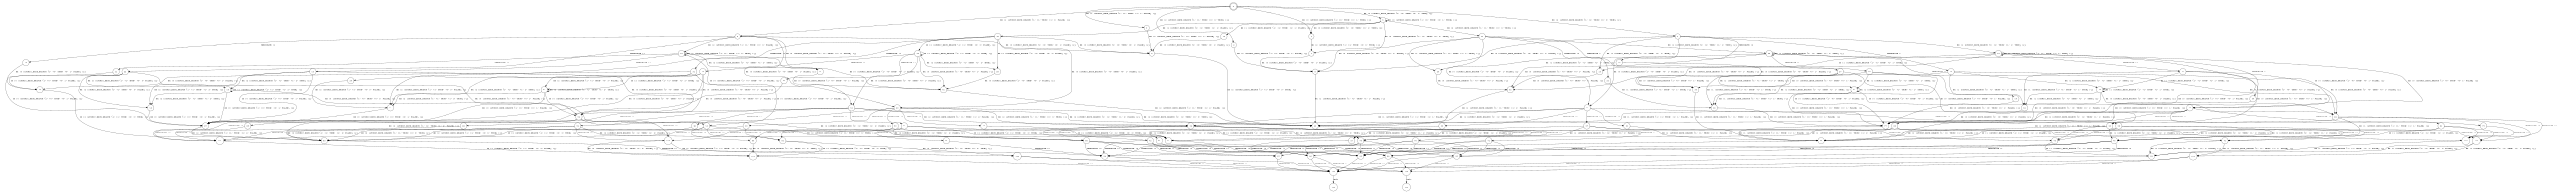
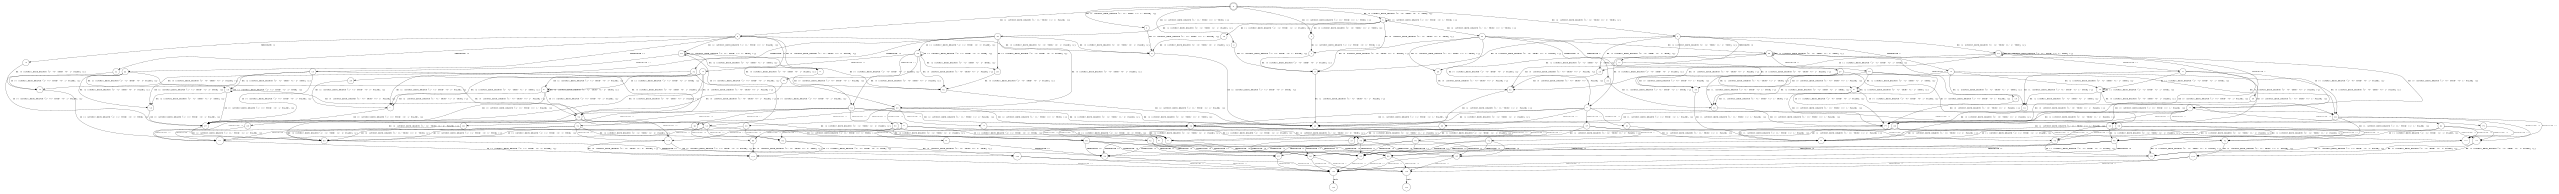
  digraph {
    fontname="Courier Prime"
    node [fontname="Courier Prime" shape=circle]
    edge [fontname="Courier Prime"]
    0 [peripheries=2]
    1
    2
    3
    4
    5
    6
    7
    8
    9
    10
    11
    12
    13
    14
    15
    16
    17
    18
    19
    20
    21
    22
    23
    24
    25
    26
    27
    28
    29
    30
    31
    32
    33
    34
    35
    36
    37
    38
    39
    40
    41
    42
    43
    44
    45
    46
    47
    48
    49
    50
    51
    52
    53
    54
    55
    56
    57
    58
    59
    60
    61
    62
    63
    64
    65
    66
    67
    68
    69
    70
    71
    72
    73
    74
    75
    76
    77
    79
    80
    81
    82
    83
    84
    85
    87
    88
    89
    90
    91
    92
    86
    93
    94
    95
    96
    97
    98
    99
    100
    101
    n102 [label=152]
    103
    104
    105
    106
    107
    n108 [label=128]
    109
    110
    0 -> 1 [label="EX !0 !ATOMIC_EXCH_BRANCH (1, +0, TRUE, +0, 1, TRUE) !{}"]
    0 -> 2 [label="EX !2 !ATOMIC_EXCH_BRANCH (1, +1, TRUE, +0, 3, TRUE) !{}"]
    0 -> 3 [label="EX !1 !ATOMIC_EXCH_BRANCH (1, +1, TRUE, +1, 1, FALSE) !{}"]
    0 -> 4 [label="EX !0 !ATOMIC_EXCH_BRANCH (1, +0, TRUE, +0, 1, TRUE) !{}"]
    0 -> 5 [label="EX !2 !ATOMIC_EXCH_BRANCH (1, +1, TRUE, +0, 3, TRUE) !{}"]
    0 -> 6 [label="EX !1 !ATOMIC_EXCH_BRANCH (1, +1, TRUE, +1, 1, FALSE) !{}"]
    1 -> 7 [label="EX !2 !ATOMIC_EXCH_BRANCH (1, +1, TRUE, +0, 3, TRUE) !{}"]
    2 -> 8 [label="EX !0 !ATOMIC_EXCH_BRANCH (1, +0, TRUE, +0, 1, FALSE) !{}"]
    3 -> 9 [label="EX !0 !ATOMIC_EXCH_BRANCH (1, +0, TRUE, +0, 1, FALSE) !{}"]
    4 -> 1 [label="EX !0 !ATOMIC_EXCH_BRANCH (1, +0, TRUE, +0, 1, TRUE) !{}"]
    4 -> 4 [label="EX !0 !ATOMIC_EXCH_BRANCH (1, +0, TRUE, +0, 1, TRUE) !{}"]
    4 -> 7 [label="EX !2 !ATOMIC_EXCH_BRANCH (1, +1, TRUE, +0, 3, TRUE) !{}"]
    4 -> 10 [label="EX !1 !ATOMIC_EXCH_BRANCH (1, +1, TRUE, +1, 1, FALSE) !{}"]
    4 -> 11 [label="EX !2 !ATOMIC_EXCH_BRANCH (1, +1, TRUE, +0, 3, TRUE) !{}"]
    4 -> 12 [label="EX !1 !ATOMIC_EXCH_BRANCH (1, +1, TRUE, +1, 1, FALSE) !{}"]
    5 -> 8 [label="EX !0 !ATOMIC_EXCH_BRANCH (1, +0, TRUE, +0, 1, FALSE) !{}"]
    5 -> 13 [label="EX !1 !ATOMIC_EXCH_BRANCH (1, +1, TRUE, +1, 1, TRUE) !{}"]
    5 -> 14 [label="TERMINATE !2"]
    5 -> 15 [label="EX !0 !ATOMIC_EXCH_BRANCH (1, +0, TRUE, +0, 1, FALSE) !{}"]
    5 -> 16 [label="EX !1 !ATOMIC_EXCH_BRANCH (1, +1, TRUE, +1, 1, TRUE) !{}"]
    5 -> 17 [label="TERMINATE !2"]
    6 -> 9 [label="EX !0 !ATOMIC_EXCH_BRANCH (1, +0, TRUE, +0, 1, FALSE) !{}"]
    6 -> 18 [label="EX !2 !ATOMIC_EXCH_BRANCH (1, +1, TRUE, +0, 3, FALSE) !{}"]
    6 -> 19 [label="TERMINATE !1"]
    6 -> 20 [label="EX !0 !ATOMIC_EXCH_BRANCH (1, +0, TRUE, +0, 1, FALSE) !{}"]
    6 -> 21 [label="EX !2 !ATOMIC_EXCH_BRANCH (1, +1, TRUE, +0, 3, FALSE) !{}"]
    6 -> 22 [label="TERMINATE !1"]
    7 -> 8 [label="EX !0 !ATOMIC_EXCH_BRANCH (1, +0, TRUE, +0, 1, FALSE) !{}"]
    8 -> 23 [label="EX !1 !ATOMIC_EXCH_BRANCH (1, +1, TRUE, +1, 1, FALSE) !{}"]
    9 -> 23 [label="EX !2 !ATOMIC_EXCH_BRANCH (1, +1, TRUE, +0, 3, TRUE) !{}"]
    10 -> 9 [label="EX !0 !ATOMIC_EXCH_BRANCH (1, +0, TRUE, +0, 1, FALSE) !{}"]
    11 -> 8 [label="EX !0 !ATOMIC_EXCH_BRANCH (1, +0, TRUE, +0, 1, FALSE) !{}"]
    11 -> 15 [label="EX !0 !ATOMIC_EXCH_BRANCH (1, +0, TRUE, +0, 1, FALSE) !{}"]
    11 -> 24 [label="EX !1 !ATOMIC_EXCH_BRANCH (1, +1, TRUE, +1, 1, TRUE) !{}"]
    11 -> 25 [label="TERMINATE !2"]
    11 -> 26 [label="EX !1 !ATOMIC_EXCH_BRANCH (1, +1, TRUE, +1, 1, TRUE) !{}"]
    11 -> 27 [label="TERMINATE !2"]
    12 -> 9 [label="EX !0 !ATOMIC_EXCH_BRANCH (1, +0, TRUE, +0, 1, FALSE) !{}"]
    12 -> 20 [label="EX !0 !ATOMIC_EXCH_BRANCH (1, +0, TRUE, +0, 1, FALSE) !{}"]
    12 -> 28 [label="EX !2 !ATOMIC_EXCH_BRANCH (1, +1, TRUE, +0, 3, FALSE) !{}"]
    12 -> 29 [label="TERMINATE !1"]
    12 -> 30 [label="EX !2 !ATOMIC_EXCH_BRANCH (1, +1, TRUE, +0, 3, FALSE) !{}"]
    12 -> 31 [label="TERMINATE !1"]
    13 -> 32 [label="EX !0 !ATOMIC_EXCH_BRANCH (1, +0, TRUE, +0, 1, FALSE) !{}"]
    14 -> 33 [label="EX !0 !ATOMIC_EXCH_BRANCH (1, +0, TRUE, +0, 1, FALSE) !{}"]
    15 -> 23 [label="EX !1 !ATOMIC_EXCH_BRANCH (1, +1, TRUE, +1, 1, FALSE) !{}"]
    15 -> 34 [label="TERMINATE !0"]
    15 -> 35 [label="TERMINATE !2"]
    15 -> 36 [label="EX !1 !ATOMIC_EXCH_BRANCH (1, +1, TRUE, +1, 1, FALSE) !{}"]
    15 -> 37 [label="TERMINATE !0"]
    15 -> 38 [label="TERMINATE !2"]
    16 -> 13 [label="EX !1 !ATOMIC_EXCH_BRANCH (1, +1, TRUE, +1, 1, TRUE) !{}"]
    16 -> 16 [label="EX !1 !ATOMIC_EXCH_BRANCH (1, +1, TRUE, +1, 1, TRUE) !{}"]
    16 -> 32 [label="EX !0 !ATOMIC_EXCH_BRANCH (1, +0, TRUE, +0, 1, FALSE) !{}"]
    16 -> 39 [label="TERMINATE !2"]
    16 -> 40 [label="EX !0 !ATOMIC_EXCH_BRANCH (1, +0, TRUE, +0, 1, FALSE) !{}"]
    16 -> 41 [label="TERMINATE !2"]
    17 -> 33 [label="EX !0 !ATOMIC_EXCH_BRANCH (1, +0, TRUE, +0, 1, FALSE) !{}"]
    17 -> 42 [label="EX !1 !ATOMIC_EXCH_BRANCH (1, +1, TRUE, +1, 1, TRUE) !{}"]
    17 -> 43 [label="EX !0 !ATOMIC_EXCH_BRANCH (1, +0, TRUE, +0, 1, FALSE) !{}"]
    17 -> 44 [label="EX !1 !ATOMIC_EXCH_BRANCH (1, +1, TRUE, +1, 1, TRUE) !{}"]
    18 -> 45 [label="EX !0 !ATOMIC_EXCH_BRANCH (1, +0, TRUE, +0, 1, FALSE) !{}"]
    19 -> 46 [label="EX !0 !ATOMIC_EXCH_BRANCH (1, +0, TRUE, +0, 1, FALSE) !{}"]
    20 -> 23 [label="EX !2 !ATOMIC_EXCH_BRANCH (1, +1, TRUE, +0, 3, TRUE) !{}"]
    20 -> 36 [label="EX !2 !ATOMIC_EXCH_BRANCH (1, +1, TRUE, +0, 3, TRUE) !{}"]
    20 -> 47 [label="TERMINATE !0"]
    20 -> 48 [label="TERMINATE !1"]
    20 -> 49 [label="TERMINATE !0"]
    20 -> 50 [label="TERMINATE !1"]
    21 -> 18 [label="EX !2 !ATOMIC_EXCH_BRANCH (1, +1, TRUE, +1, 2, TRUE) !{}"]
    21 -> 21 [label="EX !2 !ATOMIC_EXCH_BRANCH (1, +1, TRUE, +1, 2, TRUE) !{}"]
    21 -> 45 [label="EX !0 !ATOMIC_EXCH_BRANCH (1, +0, TRUE, +0, 1, FALSE) !{}"]
-   21 -> 51 [label="TERMINATE !1"]
+   6 -> 51 [label="TERMINATE !1"]
    21 -> 52 [label="EX !0 !ATOMIC_EXCH_BRANCH (1, +0, TRUE, +0, 1, FALSE) !{}"]
    21 -> 53 [label="TERMINATE !1"]
    22 -> 46 [label="EX !0 !ATOMIC_EXCH_BRANCH (1, +0, TRUE, +0, 1, FALSE) !{}"]
    22 -> 54 [label="EX !2 !ATOMIC_EXCH_BRANCH (1, +1, TRUE, +0, 3, FALSE) !{}"]
    22 -> 55 [label="EX !0 !ATOMIC_EXCH_BRANCH (1, +0, TRUE, +0, 1, FALSE) !{}"]
    22 -> 56 [label="EX !2 !ATOMIC_EXCH_BRANCH (1, +1, TRUE, +0, 3, FALSE) !{}"]
    23 -> 57 [label="TERMINATE !0"]
    24 -> 32 [label="EX !0 !ATOMIC_EXCH_BRANCH (1, +0, TRUE, +0, 1, FALSE) !{}"]
    25 -> 58 [label="EX !1 !ATOMIC_EXCH_BRANCH (1, +1, TRUE, +1, 1, TRUE) !{}"]
    26 -> 24 [label="EX !1 !ATOMIC_EXCH_BRANCH (1, +1, TRUE, +1, 1, TRUE) !{}"]
    26 -> 26 [label="EX !1 !ATOMIC_EXCH_BRANCH (1, +1, TRUE, +1, 1, TRUE) !{}"]
    26 -> 32 [label="EX !0 !ATOMIC_EXCH_BRANCH (1, +0, TRUE, +0, 1, FALSE) !{}"]
    26 -> 40 [label="EX !0 !ATOMIC_EXCH_BRANCH (1, +0, TRUE, +0, 1, FALSE) !{}"]
    26 -> 59 [label="TERMINATE !2"]
    26 -> 60 [label="TERMINATE !2"]
    27 -> 33 [label="EX !0 !ATOMIC_EXCH_BRANCH (1, +0, TRUE, +0, 1, FALSE) !{}"]
    27 -> 43 [label="EX !0 !ATOMIC_EXCH_BRANCH (1, +0, TRUE, +0, 1, FALSE) !{}"]
    27 -> 58 [label="EX !1 !ATOMIC_EXCH_BRANCH (1, +1, TRUE, +1, 1, TRUE) !{}"]
    27 -> 61 [label="EX !1 !ATOMIC_EXCH_BRANCH (1, +1, TRUE, +1, 1, TRUE) !{}"]
    28 -> 45 [label="EX !0 !ATOMIC_EXCH_BRANCH (1, +0, TRUE, +0, 1, FALSE) !{}"]
    29 -> 62 [label="EX !2 !ATOMIC_EXCH_BRANCH (1, +1, TRUE, +0, 3, FALSE) !{}"]
    30 -> 28 [label="EX !2 !ATOMIC_EXCH_BRANCH (1, +1, TRUE, +1, 2, TRUE) !{}"]
    30 -> 30 [label="EX !2 !ATOMIC_EXCH_BRANCH (1, +1, TRUE, +1, 2, TRUE) !{}"]
    30 -> 45 [label="EX !0 !ATOMIC_EXCH_BRANCH (1, +0, TRUE, +0, 1, FALSE) !{}"]
    30 -> 52 [label="EX !0 !ATOMIC_EXCH_BRANCH (1, +0, TRUE, +0, 1, FALSE) !{}"]
    30 -> 63 [label="TERMINATE !1"]
    30 -> 64 [label="TERMINATE !1"]
    31 -> 46 [label="EX !0 !ATOMIC_EXCH_BRANCH (1, +0, TRUE, +0, 1, FALSE) !{}"]
    31 -> 55 [label="EX !0 !ATOMIC_EXCH_BRANCH (1, +0, TRUE, +0, 1, FALSE) !{}"]
    31 -> 62 [label="EX !2 !ATOMIC_EXCH_BRANCH (1, +1, TRUE, +0, 3, FALSE) !{}"]
    31 -> 65 [label="EX !2 !ATOMIC_EXCH_BRANCH (1, +1, TRUE, +0, 3, FALSE) !{}"]
    32 -> 23 [label="EX !1 !ATOMIC_EXCH_BRANCH (1, +1, TRUE, +1, 1, FALSE) !{}"]
    33 -> 66 [label="EX !1 !ATOMIC_EXCH_BRANCH (1, +1, TRUE, +1, 1, FALSE) !{}"]
    34 -> 67 [label="EX !1 !ATOMIC_EXCH_BRANCH (1, +1, TRUE, +1, 1, FALSE) !{}"]
    35 -> 66 [label="EX !1 !ATOMIC_EXCH_BRANCH (1, +1, TRUE, +1, 1, FALSE) !{}"]
    36 -> 57 [label="TERMINATE !0"]
    36 -> 68 [label="TERMINATE !2"]
    36 -> 69 [label="TERMINATE !1"]
    36 -> 70 [label="TERMINATE !0"]
    36 -> 71 [label="TERMINATE !2"]
    36 -> 72 [label="TERMINATE !1"]
    37 -> 67 [label="EX !1 !ATOMIC_EXCH_BRANCH (1, +1, TRUE, +1, 1, FALSE) !{}"]
    37 -> 73 [label="TERMINATE !2"]
    37 -> 74 [label="EX !1 !ATOMIC_EXCH_BRANCH (1, +1, TRUE, +1, 1, FALSE) !{}"]
    37 -> 75 [label="TERMINATE !2"]
    38 -> 66 [label="EX !1 !ATOMIC_EXCH_BRANCH (1, +1, TRUE, +1, 1, FALSE) !{}"]
    38 -> 73 [label="TERMINATE !0"]
    38 -> 75 [label="TERMINATE !0"]
    38 -> 76 [label="EX !1 !ATOMIC_EXCH_BRANCH (1, +1, TRUE, +1, 1, FALSE) !{}"]
    39 -> 77 [label="EX !0 !ATOMIC_EXCH_BRANCH (1, +0, TRUE, +0, 1, FALSE) !{}"]
    40 -> 23 [label="EX !1 !ATOMIC_EXCH_BRANCH (1, +1, TRUE, +1, 1, FALSE) !{}"]
    40 -> 36 [label="EX !1 !ATOMIC_EXCH_BRANCH (1, +1, TRUE, +1, 1, FALSE) !{}"]
    40 -> 79 [label="TERMINATE !2"]
    40 -> 80 [label="TERMINATE !0"]
    40 -> 81 [label="TERMINATE !2"]
    41 -> 42 [label="EX !1 !ATOMIC_EXCH_BRANCH (1, +1, TRUE, +1, 1, TRUE) !{}"]
    41 -> 44 [label="EX !1 !ATOMIC_EXCH_BRANCH (1, +1, TRUE, +1, 1, TRUE) !{}"]
    41 -> 77 [label="EX !0 !ATOMIC_EXCH_BRANCH (1, +0, TRUE, +0, 1, FALSE) !{}"]
    41 -> 82 [label="EX !0 !ATOMIC_EXCH_BRANCH (1, +0, TRUE, +0, 1, FALSE) !{}"]
    42 -> 77 [label="EX !0 !ATOMIC_EXCH_BRANCH (1, +0, TRUE, +0, 1, FALSE) !{}"]
    43 -> 66 [label="EX !1 !ATOMIC_EXCH_BRANCH (1, +1, TRUE, +1, 1, FALSE) !{}"]
    43 -> 73 [label="TERMINATE !0"]
    43 -> 75 [label="TERMINATE !0"]
    43 -> 76 [label="EX !1 !ATOMIC_EXCH_BRANCH (1, +1, TRUE, +1, 1, FALSE) !{}"]
    44 -> 42 [label="EX !1 !ATOMIC_EXCH_BRANCH (1, +1, TRUE, +1, 1, TRUE) !{}"]
    44 -> 44 [label="EX !1 !ATOMIC_EXCH_BRANCH (1, +1, TRUE, +1, 1, TRUE) !{}"]
    44 -> 77 [label="EX !0 !ATOMIC_EXCH_BRANCH (1, +0, TRUE, +0, 1, FALSE) !{}"]
    44 -> 82 [label="EX !0 !ATOMIC_EXCH_BRANCH (1, +0, TRUE, +0, 1, FALSE) !{}"]
    45 -> 23 [label="EX !2 !ATOMIC_EXCH_BRANCH (1, +1, TRUE, +1, 2, FALSE) !{}"]
    46 -> 83 [label="EX !2 !ATOMIC_EXCH_BRANCH (1, +1, TRUE, +0, 3, TRUE) !{}"]
    47 -> 67 [label="EX !2 !ATOMIC_EXCH_BRANCH (1, +1, TRUE, +0, 3, TRUE) !{}"]
    48 -> 83 [label="EX !2 !ATOMIC_EXCH_BRANCH (1, +1, TRUE, +0, 3, TRUE) !{}"]
    49 -> 67 [label="EX !2 !ATOMIC_EXCH_BRANCH (1, +1, TRUE, +0, 3, TRUE) !{}"]
    49 -> 74 [label="EX !2 !ATOMIC_EXCH_BRANCH (1, +1, TRUE, +0, 3, TRUE) !{}"]
    49 -> 84 [label="TERMINATE !1"]
    49 -> 85 [label="TERMINATE !1"]
    50 -> 83 [label="EX !2 !ATOMIC_EXCH_BRANCH (1, +1, TRUE, +0, 3, TRUE) !{}"]
    50 -> 85 [label="TERMINATE !0"]
    51 -> 87 [label="EX !0 !ATOMIC_EXCH_BRANCH (1, +0, TRUE, +0, 1, FALSE) !{}"]
    52 -> 23 [label="EX !2 !ATOMIC_EXCH_BRANCH (1, +1, TRUE, +1, 2, FALSE) !{}"]
    52 -> 36 [label="EX !2 !ATOMIC_EXCH_BRANCH (1, +1, TRUE, +1, 2, FALSE) !{}"]
    52 -> 88 [label="TERMINATE !0"]
    52 -> 89 [label="TERMINATE !1"]
    52 -> 90 [label="TERMINATE !0"]
    52 -> 91 [label="TERMINATE !1"]
    53 -> 54 [label="EX !2 !ATOMIC_EXCH_BRANCH (1, +1, TRUE, +1, 2, TRUE) !{}"]
    53 -> 56 [label="EX !2 !ATOMIC_EXCH_BRANCH (1, +1, TRUE, +1, 2, TRUE) !{}"]
    53 -> 87 [label="EX !0 !ATOMIC_EXCH_BRANCH (1, +0, TRUE, +0, 1, FALSE) !{}"]
    53 -> 92 [label="EX !0 !ATOMIC_EXCH_BRANCH (1, +0, TRUE, +0, 1, FALSE) !{}"]
    54 -> 87 [label="EX !0 !ATOMIC_EXCH_BRANCH (1, +0, TRUE, +0, 1, FALSE) !{}"]
    55 -> 83 [label="EX !2 !ATOMIC_EXCH_BRANCH (1, +1, TRUE, +0, 3, TRUE) !{}"]
    55 -> 84 [label="TERMINATE !0"]
    55 -> 85 [label="TERMINATE !0"]
    55 -> 86 [label="EX !2 !ATOMIC_EXCH_BRANCH (1, +1, TRUE, +0, 3, TRUE) !{}"]
    56 -> 54 [label="EX !2 !ATOMIC_EXCH_BRANCH (1, +1, TRUE, +1, 2, TRUE) !{}"]
    56 -> 56 [label="EX !2 !ATOMIC_EXCH_BRANCH (1, +1, TRUE, +1, 2, TRUE) !{}"]
    56 -> 87 [label="EX !0 !ATOMIC_EXCH_BRANCH (1, +0, TRUE, +0, 1, FALSE) !{}"]
    56 -> 92 [label="EX !0 !ATOMIC_EXCH_BRANCH (1, +0, TRUE, +0, 1, FALSE) !{}"]
    57 -> 93 [label="TERMINATE !2"]
    58 -> 77 [label="EX !0 !ATOMIC_EXCH_BRANCH (1, +0, TRUE, +0, 1, FALSE) !{}"]
    59 -> 77 [label="EX !0 !ATOMIC_EXCH_BRANCH (1, +0, TRUE, +0, 1, FALSE) !{}"]
    60 -> 58 [label="EX !1 !ATOMIC_EXCH_BRANCH (1, +1, TRUE, +1, 1, TRUE) !{}"]
    60 -> 61 [label="EX !1 !ATOMIC_EXCH_BRANCH (1, +1, TRUE, +1, 1, TRUE) !{}"]
    60 -> 77 [label="EX !0 !ATOMIC_EXCH_BRANCH (1, +0, TRUE, +0, 1, FALSE) !{}"]
    60 -> 82 [label="EX !0 !ATOMIC_EXCH_BRANCH (1, +0, TRUE, +0, 1, FALSE) !{}"]
    61 -> 58 [label="EX !1 !ATOMIC_EXCH_BRANCH (1, +1, TRUE, +1, 1, TRUE) !{}"]
    61 -> 61 [label="EX !1 !ATOMIC_EXCH_BRANCH (1, +1, TRUE, +1, 1, TRUE) !{}"]
    61 -> 77 [label="EX !0 !ATOMIC_EXCH_BRANCH (1, +0, TRUE, +0, 1, FALSE) !{}"]
    61 -> 82 [label="EX !0 !ATOMIC_EXCH_BRANCH (1, +0, TRUE, +0, 1, FALSE) !{}"]
    62 -> 87 [label="EX !0 !ATOMIC_EXCH_BRANCH (1, +0, TRUE, +0, 1, FALSE) !{}"]
    63 -> 87 [label="EX !0 !ATOMIC_EXCH_BRANCH (1, +0, TRUE, +0, 1, FALSE) !{}"]
    64 -> 62 [label="EX !2 !ATOMIC_EXCH_BRANCH (1, +1, TRUE, +1, 2, TRUE) !{}"]
    64 -> 65 [label="EX !2 !ATOMIC_EXCH_BRANCH (1, +1, TRUE, +1, 2, TRUE) !{}"]
    64 -> 87 [label="EX !0 !ATOMIC_EXCH_BRANCH (1, +0, TRUE, +0, 1, FALSE) !{}"]
    64 -> 92 [label="EX !0 !ATOMIC_EXCH_BRANCH (1, +0, TRUE, +0, 1, FALSE) !{}"]
    65 -> 62 [label="EX !2 !ATOMIC_EXCH_BRANCH (1, +1, TRUE, +1, 2, TRUE) !{}"]
    65 -> 65 [label="EX !2 !ATOMIC_EXCH_BRANCH (1, +1, TRUE, +1, 2, TRUE) !{}"]
    65 -> 87 [label="EX !0 !ATOMIC_EXCH_BRANCH (1, +0, TRUE, +0, 1, FALSE) !{}"]
    65 -> 92 [label="EX !0 !ATOMIC_EXCH_BRANCH (1, +0, TRUE, +0, 1, FALSE) !{}"]
    66 -> 93 [label="TERMINATE !0"]
    67 -> 93 [label="TERMINATE !2"]
    68 -> 93 [label="TERMINATE !0"]
    69 -> 94 [label="TERMINATE !0"]
    70 -> 93 [label="TERMINATE !2"]
    70 -> 94 [label="TERMINATE !1"]
    70 -> 95 [label="TERMINATE !2"]
    70 -> 96 [label="TERMINATE !1"]
    71 -> 93 [label="TERMINATE !0"]
    71 -> 95 [label="TERMINATE !0"]
    71 -> 97 [label="TERMINATE !1"]
    71 -> 98 [label="TERMINATE !1"]
    72 -> 94 [label="TERMINATE !0"]
    72 -> 96 [label="TERMINATE !0"]
    72 -> 97 [label="TERMINATE !2"]
    72 -> 98 [label="TERMINATE !2"]
    73 -> 99 [label="EX !1 !ATOMIC_EXCH_BRANCH (1, +1, TRUE, +1, 1, FALSE) !{}"]
    74 -> 93 [label="TERMINATE !2"]
    74 -> 94 [label="TERMINATE !1"]
    74 -> 95 [label="TERMINATE !2"]
    74 -> 96 [label="TERMINATE !1"]
    75 -> 99 [label="EX !1 !ATOMIC_EXCH_BRANCH (1, +1, TRUE, +1, 1, FALSE) !{}"]
    75 -> 100 [label="EX !1 !ATOMIC_EXCH_BRANCH (1, +1, TRUE, +1, 1, FALSE) !{}"]
    76 -> 93 [label="TERMINATE !0"]
    76 -> 95 [label="TERMINATE !0"]
    76 -> 97 [label="TERMINATE !1"]
    76 -> 98 [label="TERMINATE !1"]
    77 -> 66 [label="EX !1 !ATOMIC_EXCH_BRANCH (1, +1, TRUE, +1, 1, FALSE) !{}"]
    79 -> 101 [label="TERMINATE !0"]
    80 -> 67 [label="EX !1 !ATOMIC_EXCH_BRANCH (1, +1, TRUE, +1, 1, FALSE) !{}"]
    80 -> 74 [label="EX !1 !ATOMIC_EXCH_BRANCH (1, +1, TRUE, +1, 1, FALSE) !{}"]
    80 -> 101 [label="TERMINATE !2"]
    80 -> n102 [label="TERMINATE !2"]
    81 -> 66 [label="EX !1 !ATOMIC_EXCH_BRANCH (1, +1, TRUE, +1, 1, FALSE) !{}"]
    81 -> 76 [label="EX !1 !ATOMIC_EXCH_BRANCH (1, +1, TRUE, +1, 1, FALSE) !{}"]
    81 -> 101 [label="TERMINATE !0"]
    81 -> n102 [label="TERMINATE !0"]
    82 -> 66 [label="EX !1 !ATOMIC_EXCH_BRANCH (1, +1, TRUE, +1, 1, FALSE) !{}"]
    82 -> 76 [label="EX !1 !ATOMIC_EXCH_BRANCH (1, +1, TRUE, +1, 1, FALSE) !{}"]
    82 -> 101 [label="TERMINATE !0"]
    82 -> n102 [label="TERMINATE !0"]
    83 -> 94 [label="TERMINATE !0"]
    84 -> 103 [label="EX !2 !ATOMIC_EXCH_BRANCH (1, +1, TRUE, +0, 3, TRUE) !{}"]
    85 -> 103 [label="EX !2 !ATOMIC_EXCH_BRANCH (1, +1, TRUE, +0, 3, TRUE) !{}"]
    85 -> 104 [label="EX !2 !ATOMIC_EXCH_BRANCH (1, +1, TRUE, +0, 3, TRUE) !{}"]
    87 -> 83 [label="EX !2 !ATOMIC_EXCH_BRANCH (1, +1, TRUE, +1, 2, FALSE) !{}"]
    88 -> 105 [label="TERMINATE !1"]
    89 -> 105 [label="TERMINATE !0"]
    90 -> 67 [label="EX !2 !ATOMIC_EXCH_BRANCH (1, +1, TRUE, +1, 2, FALSE) !{}"]
    90 -> 74 [label="EX !2 !ATOMIC_EXCH_BRANCH (1, +1, TRUE, +1, 2, FALSE) !{}"]
    90 -> 105 [label="TERMINATE !1"]
    90 -> 106 [label="TERMINATE !1"]
    91 -> 83 [label="EX !2 !ATOMIC_EXCH_BRANCH (1, +1, TRUE, +1, 2, FALSE) !{}"]
    91 -> 86 [label="EX !2 !ATOMIC_EXCH_BRANCH (1, +1, TRUE, +1, 2, FALSE) !{}"]
    91 -> 105 [label="TERMINATE !0"]
    91 -> 106 [label="TERMINATE !0"]
    92 -> 83 [label="EX !2 !ATOMIC_EXCH_BRANCH (1, +1, TRUE, +1, 2, FALSE) !{}"]
    92 -> 86 [label="EX !2 !ATOMIC_EXCH_BRANCH (1, +1, TRUE, +1, 2, FALSE) !{}"]
    92 -> 105 [label="TERMINATE !0"]
    92 -> 106 [label="TERMINATE !0"]
    86 -> 94 [label="TERMINATE !0"]
    86 -> 96 [label="TERMINATE !0"]
    86 -> 97 [label="TERMINATE !2"]
    86 -> 98 [label="TERMINATE !2"]
    93 -> 107 [label="TERMINATE !1"]
    94 -> 107 [label="TERMINATE !2"]
    95 -> 107 [label="TERMINATE !1"]
    95 -> n108 [label="TERMINATE !1"]
    96 -> 107 [label="TERMINATE !2"]
    96 -> n108 [label="TERMINATE !2"]
    97 -> 107 [label="TERMINATE !0"]
    98 -> 107 [label="TERMINATE !0"]
    98 -> n108 [label="TERMINATE !0"]
    99 -> 107 [label="TERMINATE !1"]
    100 -> 107 [label="TERMINATE !1"]
    100 -> n108 [label="TERMINATE !1"]
    101 -> 99 [label="EX !1 !ATOMIC_EXCH_BRANCH (1, +1, TRUE, +1, 1, FALSE) !{}"]
    n102 -> 99 [label="EX !1 !ATOMIC_EXCH_BRANCH (1, +1, TRUE, +1, 1, FALSE) !{}"]
    n102 -> 100 [label="EX !1 !ATOMIC_EXCH_BRANCH (1, +1, TRUE, +1, 1, FALSE) !{}"]
    103 -> 107 [label="TERMINATE !2"]
    104 -> 107 [label="TERMINATE !2"]
    104 -> n108 [label="TERMINATE !2"]
    105 -> 103 [label="EX !2 !ATOMIC_EXCH_BRANCH (1, +1, TRUE, +1, 2, FALSE) !{}"]
    106 -> 103 [label="EX !2 !ATOMIC_EXCH_BRANCH (1, +1, TRUE, +1, 2, FALSE) !{}"]
    106 -> 104 [label="EX !2 !ATOMIC_EXCH_BRANCH (1, +1, TRUE, +1, 2, FALSE) !{}"]
    107 -> 109 [label=exit]
    n108 -> 110 [label=exit]
  }
